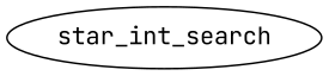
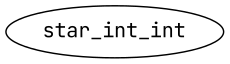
  digraph {
    fontname="JetBrains Mono"
-   star_int_search [fontname="JetBrains Mono"]
+   star_int_search [fontname="JetBrains Mono" label=star_int_int]
  }
